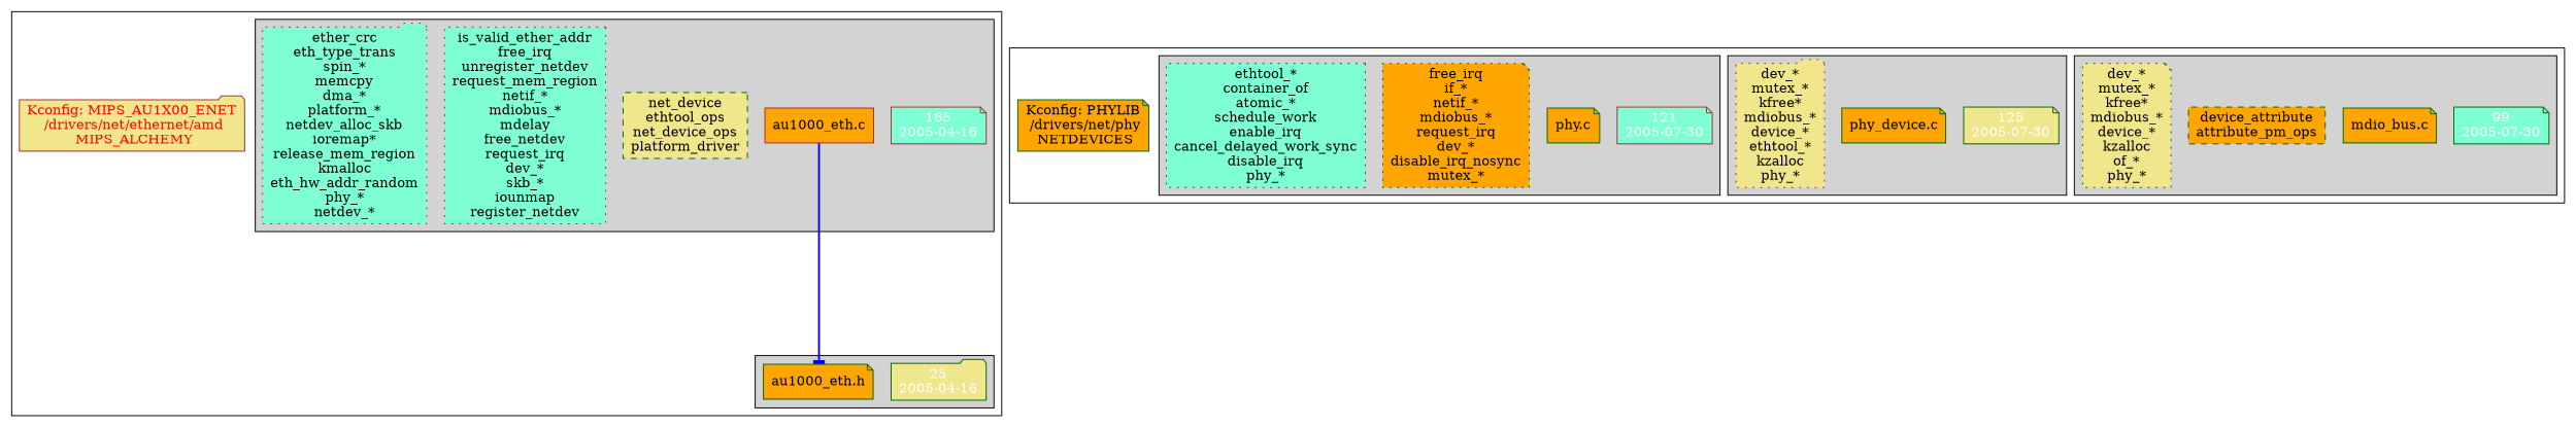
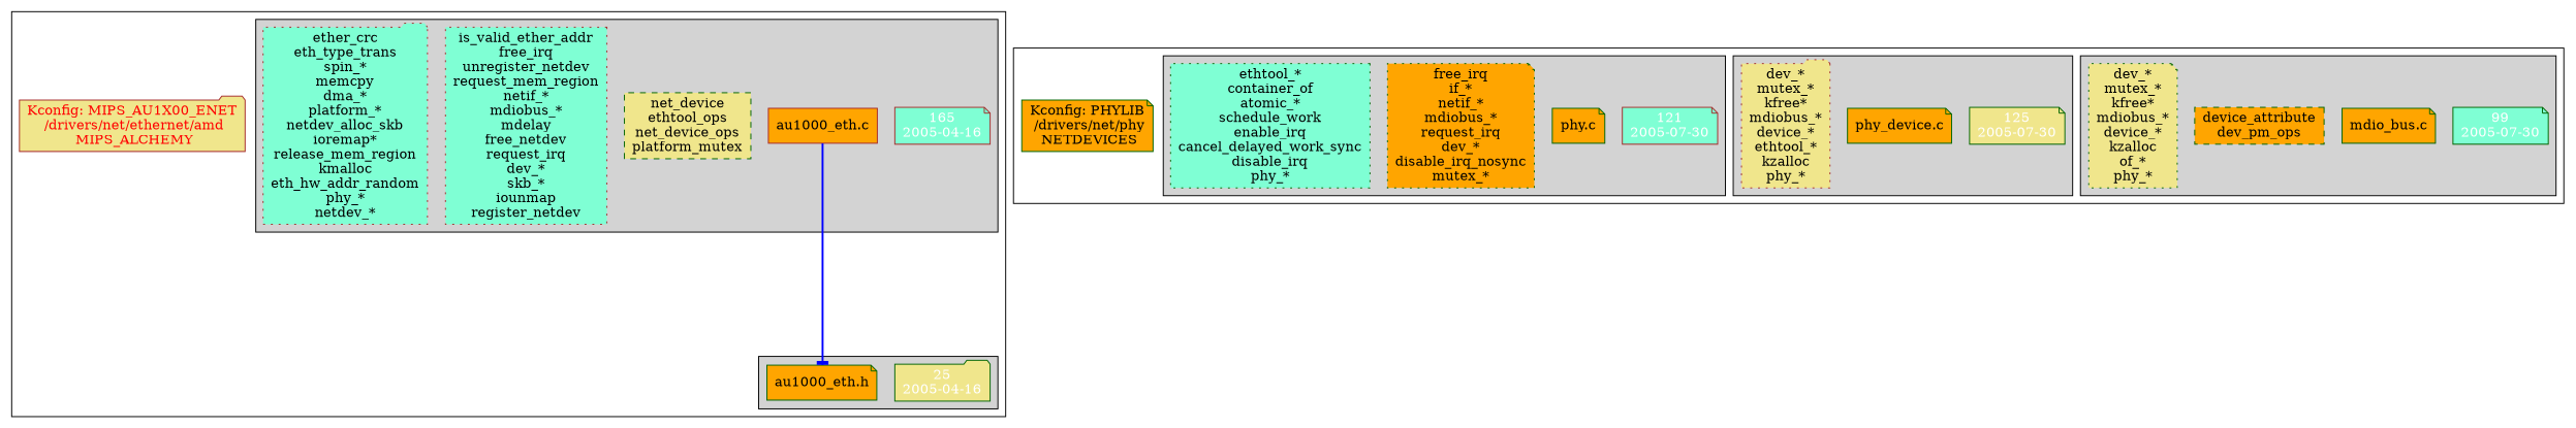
  digraph {
    ranksep=2
    splines=ortho
    node [fillcolor=orange fontcolor=black style=filled color=darkgreen shape=note]
    n1 [fillcolor=khaki fontcolor=white label="25\n2005-04-16" shape=folder]
    n2 [label="au1000_eth.h\n"]
    n3 [fillcolor=aquamarine fontcolor=white label="165\n2005-04-16" color=brown]
    n4 [label="au1000_eth.c\n" color=brown shape=box]
-   n5 [fillcolor=khaki label="net_device\nethtool_ops\nnet_device_ops\nplatform_driver\n" shape=box style="filled,dashed"]
+   n5 [fillcolor=khaki label="net_device\nethtool_ops\nnet_device_ops\nplatform_mutex\n" shape=box style="filled,dashed"]
    n6 [fillcolor=aquamarine label="is_valid_ether_addr\nfree_irq\nunregister_netdev\nrequest_mem_region\nnetif_*\nmdiobus_*\nmdelay\nfree_netdev\nrequest_irq\ndev_*\nskb_*\niounmap\nregister_netdev\n" shape=box style="filled,dotted" color=brown]
    n7 [fillcolor=aquamarine label="ether_crc\neth_type_trans\nspin_*\nmemcpy\ndma_*\nplatform_*\nnetdev_alloc_skb\nioremap*\nrelease_mem_region\nkmalloc\neth_hw_addr_random\nphy_*\nnetdev_*\n" shape=folder style="filled,dotted" color=brown]
    n8 [fontcolor=red label="Kconfig: MIPS_AU1X00_ENET\n /drivers/net/ethernet/amd\n  MIPS_ALCHEMY " shape=folder fillcolor=khaki color=brown]
    n9 [fillcolor=aquamarine fontcolor=white label="99\n2005-07-30"]
    n10 [label="mdio_bus.c\n"]
-   n11 [label="device_attribute\nattribute_pm_ops\n" shape=box style="filled,dashed"]
+   n11 [label="device_attribute\ndev_pm_ops\n" shape=box style="filled,dashed"]
    n12 [fillcolor=khaki label="dev_*\nmutex_*\nkfree*\nmdiobus_*\ndevice_*\nkzalloc\nof_*\nphy_*\n" style="filled,dotted"]
    n13 [fillcolor=khaki fontcolor=white label="125\n2005-07-30"]
    n14 [label="phy_device.c\n"]
    n15 [fillcolor=khaki label="dev_*\nmutex_*\nkfree*\nmdiobus_*\ndevice_*\nethtool_*\nkzalloc\nphy_*\n" shape=folder style="filled,dotted" color=brown]
    n16 [fillcolor=aquamarine fontcolor=white label="121\n2005-07-30" color=brown]
    n17 [label="phy.c\n"]
    n18 [label="free_irq\nif_*\nnetif_*\nmdiobus_*\nrequest_irq\ndev_*\ndisable_irq_nosync\nmutex_*\n" style="filled,dotted"]
    n19 [fillcolor=aquamarine label="ethtool_*\ncontainer_of\natomic_*\nschedule_work\nenable_irq\ncancel_delayed_work_sync\ndisable_irq\nphy_*\n" shape=box style="filled,dotted"]
    n20 [label="Kconfig: PHYLIB\n /drivers/net/phy\n  NETDEVICES " fontcolor=""]
    subgraph cluster_1 {
      n8
      subgraph cluster_2 {
        style=filled
        n1
        n2
      }
      subgraph cluster_3 {
        style=filled
        n3
        n4
        n5
        n6
        n7
      }
    }
    subgraph cluster_4 {
      n20
      subgraph cluster_5 {
        style=filled
        n9
        n10
        n11
        n12
      }
      subgraph cluster_6 {
        style=filled
        n13
        n14
        n15
      }
      subgraph cluster_7 {
        style=filled
        n16
        n17
        n18
        n19
      }
    }
    n4 -> n2 [color=blue style=bold arrowhead=tee]
  }
